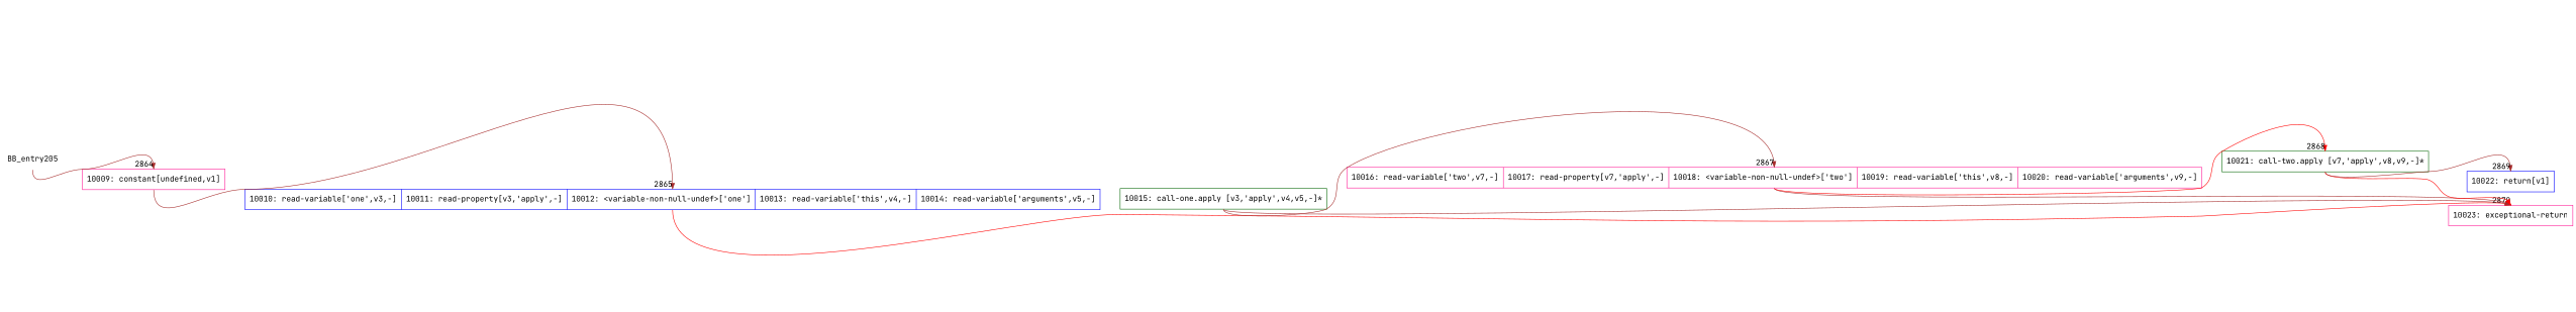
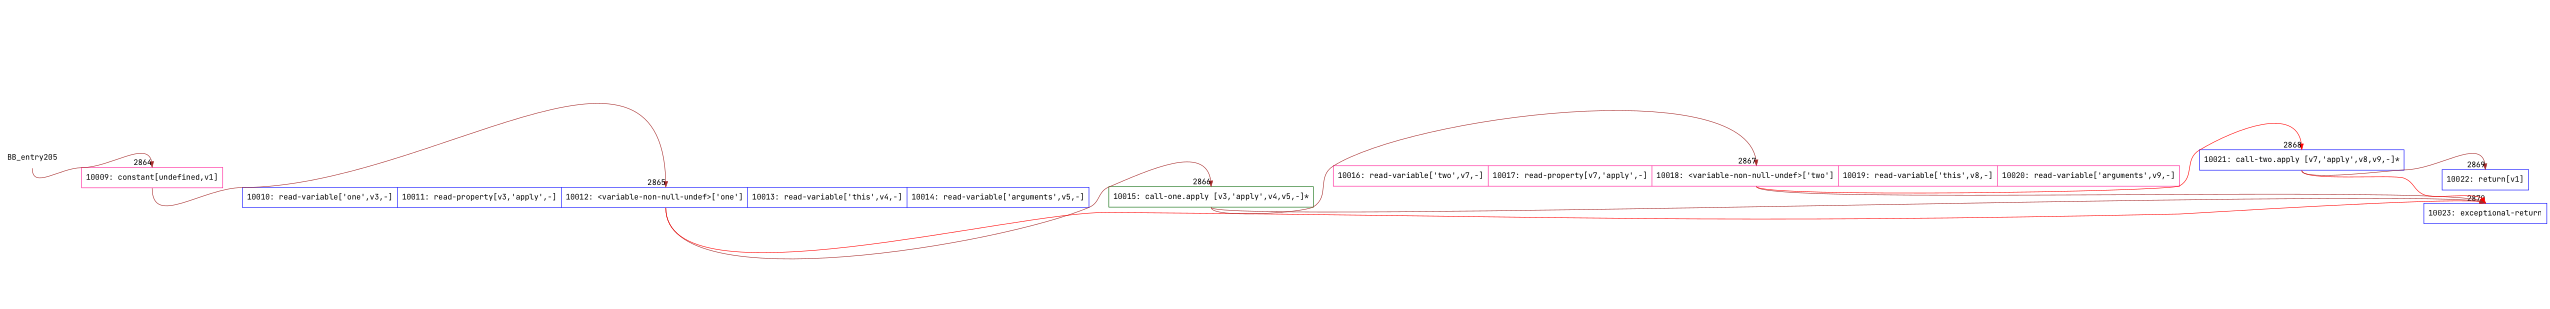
  digraph {
    fontname="JetBrains Mono"
    rankdir=LR
    node [color=deeppink fontname="JetBrains Mono" shape=record]
    edge [color=brown fontname="JetBrains Mono" headport=n tailport=s]
    n1 [color=darkgreen label=BB_entry205 shape=none]
    n2 [label="{10009: constant[undefined,v1]}"]
    n3 [color=blue label="{10010: read-variable['one',v3,-]|10011: read-property[v3,'apply',-]|10012: \<variable-non-null-undef\>['one']|10013: read-variable['this',v4,-]|10014: read-variable['arguments',v5,-]}"]
    n4 [color=darkgreen label="{10015: call-one.apply [v3,'apply',v4,v5,-]*}"]
-   n5 [label="{10023: exceptional-return}"]
+   n5 [color=blue label="{10023: exceptional-return}"]
    n6 [label="{10016: read-variable['two',v7,-]|10017: read-property[v7,'apply',-]|10018: \<variable-non-null-undef\>['two']|10019: read-variable['this',v8,-]|10020: read-variable['arguments',v9,-]}"]
-   n7 [color=darkgreen label="{10021: call-two.apply [v7,'apply',v8,v9,-]*}"]
+   n7 [color=blue label="{10021: call-two.apply [v7,'apply',v8,v9,-]*}"]
    n8 [color=blue label="{10022: return[v1]}"]
    n1 -> n2 [headlabel="    2864"]
    n2 -> n3 [headlabel="      2865"]
+   n3 -> n4 [headlabel="      2866"]
    n3 -> n5 [color=red headlabel="      2870"]
    n4 -> n5
    n4 -> n6 [headlabel="      2867"]
    n6 -> n5
    n6 -> n7 [color=red headlabel="      2868"]
    n7 -> n5 [color=red]
    n7 -> n8 [headlabel="      2869"]
  }
